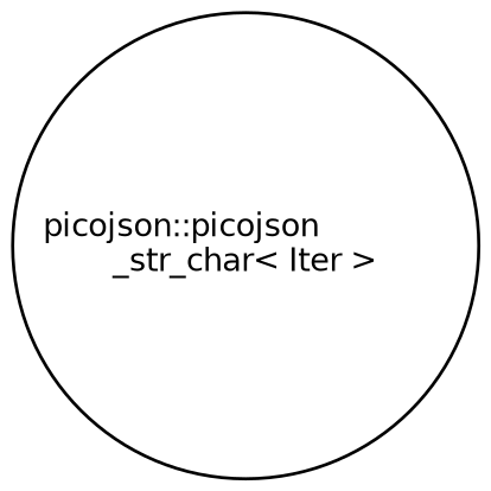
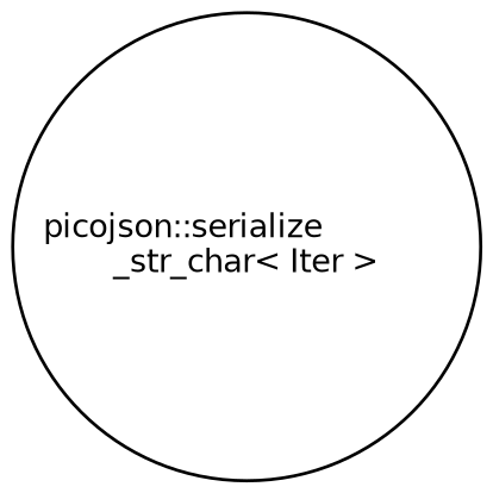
  digraph {
    rankdir=LR
-   n1 [color=black fillcolor=white fontname=Helvetica fontsize=10 height=0.2 label="picojson::picojson\l_str_char\< Iter \>" shape=circle style=filled width=0.4]
+   n1 [color=black fillcolor=white fontname=Helvetica fontsize=10 height=0.2 label="picojson::serialize\l_str_char\< Iter \>" shape=circle style=filled width=0.4]
  }
